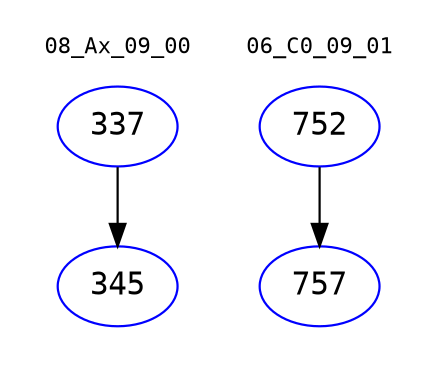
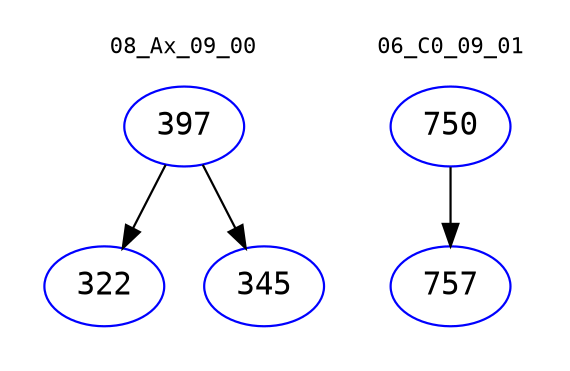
  digraph {
    fontname="DejaVu Sans Mono"
    node [color=blue fontname="DejaVu Sans Mono"]
    edge [color=black fontname="DejaVu Sans Mono"]
-   n1 [label=337]
+   n1 [label=397]
+   n2 [label=322]
    n3 [label=345]
-   n4 [label=752]
+   n4 [label=750]
    n5 [label=757]
    subgraph cluster_1 {
      color=white
      fontsize=10
      label="08_Ax_09_00"
      n1
+     n2
      n3
    }
    subgraph cluster_2 {
      color=white
      fontsize=10
      label="06_C0_09_01"
      n4
      n5
    }
+   n1 -> n2
    n1 -> n3
    n4 -> n5
  }
